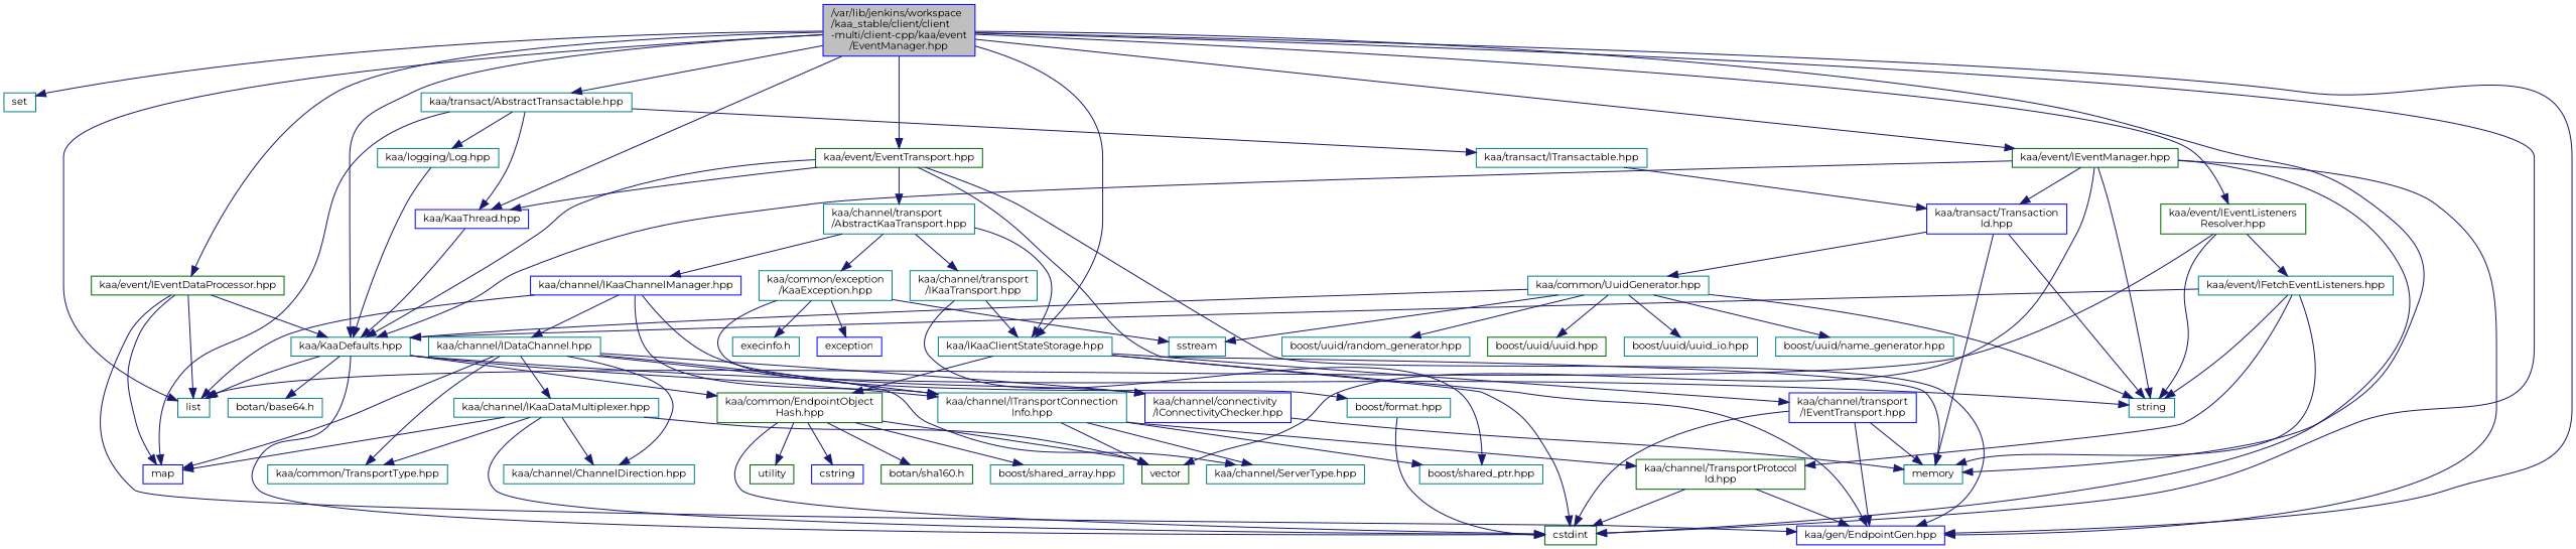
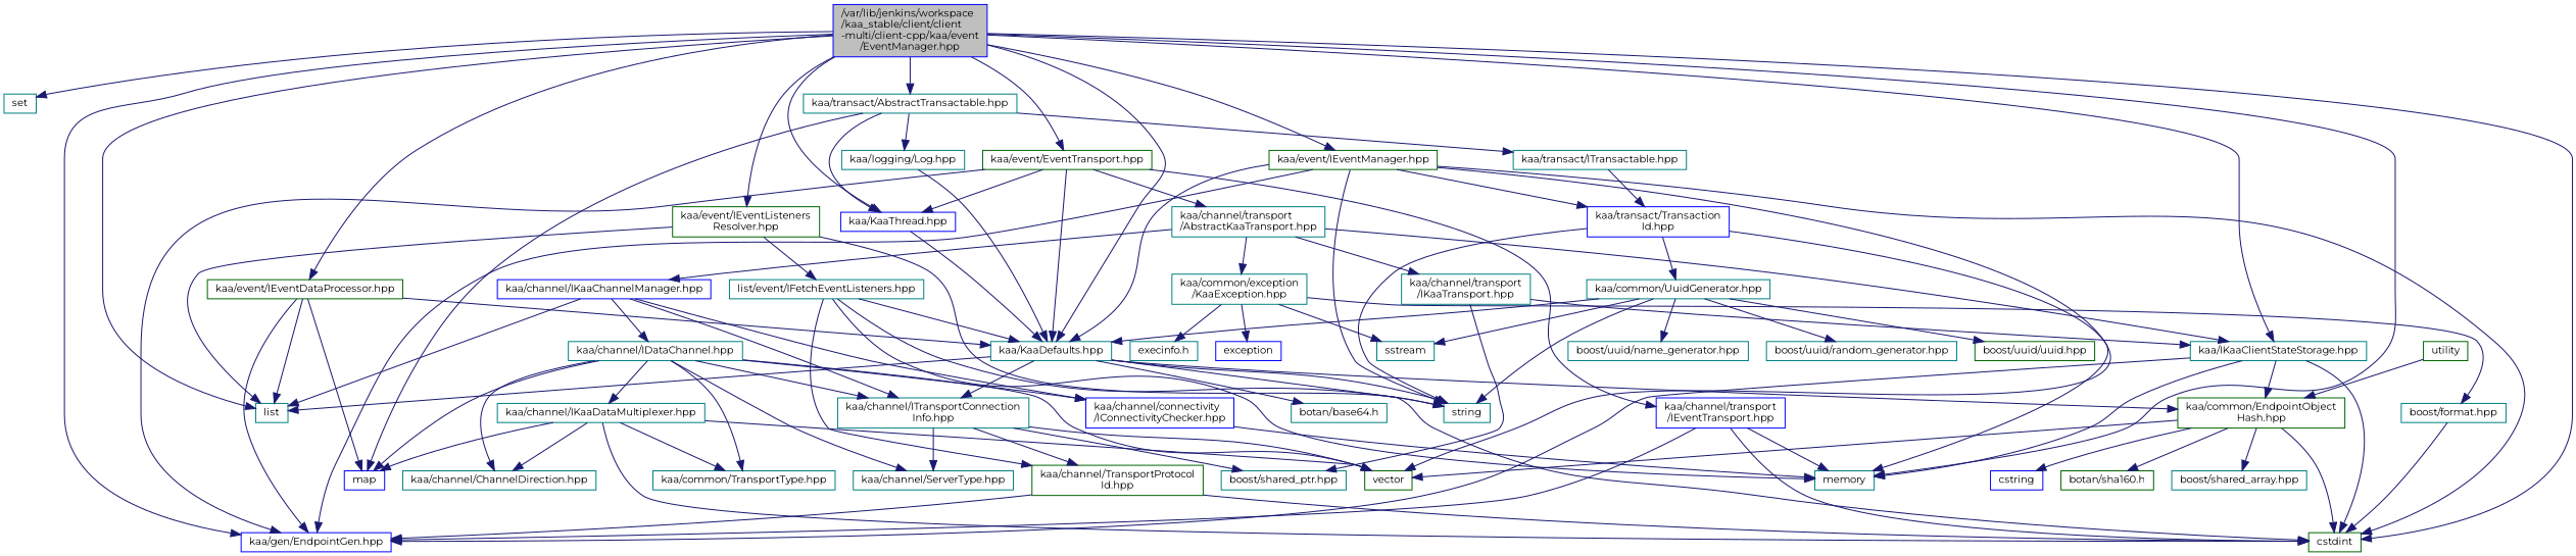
  digraph {
    fontname=Montserrat
    node [color=teal fontname=Montserrat fontsize=10 shape=record]
    edge [color=midnightblue fontname=Montserrat fontsize=10 labelfontname=FreeSans labelfontsize=10 style=solid]
    n1 [color=blue fillcolor=grey75 fontcolor=black height=0.2 label="/var/lib/jenkins/workspace\l/kaa_stable/client/client\l-multi/client-cpp/kaa/event\l/EventManager.hpp" style=filled width=0.4]
    n2 [height=0.2 label=set width=0.4]
    n3 [height=0.2 label=list width=0.4]
    n4 [color=darkgreen height=0.2 label=cstdint width=0.4]
    n5 [height=0.2 label=memory width=0.4]
    n6 [height=0.2 label="kaa/KaaDefaults.hpp" width=0.4]
    n7 [color=blue height=0.2 label="kaa/gen/EndpointGen.hpp" width=0.4]
    n8 [color=blue height=0.2 label="kaa/KaaThread.hpp" width=0.4]
    n9 [color=darkgreen height=0.2 label="kaa/event/IEventManager.hpp" width=0.4]
    n10 [color=darkgreen height=0.2 label="kaa/event/IEventListeners\lResolver.hpp" width=0.4]
    n11 [color=darkgreen height=0.2 label="kaa/event/EventTransport.hpp" width=0.4]
    n12 [height=0.2 label="kaa/IKaaClientStateStorage.hpp" width=0.4]
    n13 [color=darkgreen height=0.2 label="kaa/event/IEventDataProcessor.hpp" width=0.4]
    n14 [height=0.2 label="kaa/transact/AbstractTransactable.hpp" width=0.4]
    n15 [height=0.2 label=string width=0.4]
    n16 [height=0.2 label="botan/base64.h" width=0.4]
    n17 [color=darkgreen height=0.2 label="kaa/common/EndpointObject\lHash.hpp" width=0.4]
    n18 [height=0.2 label="kaa/channel/ITransportConnection\lInfo.hpp" width=0.4]
    n19 [color=darkgreen height=0.2 label=vector width=0.4]
    n20 [color=blue height=0.2 label="kaa/transact/Transaction\lId.hpp" width=0.4]
-   n21 [height=0.2 label="kaa/event/IFetchEventListeners.hpp" width=0.4]
+   n21 [height=0.2 label="list/event/IFetchEventListeners.hpp" width=0.4]
    n22 [color=blue height=0.2 label="kaa/channel/transport\l/IEventTransport.hpp" width=0.4]
    n23 [height=0.2 label="kaa/channel/transport\l/AbstractKaaTransport.hpp" width=0.4]
    n24 [color=blue height=0.2 label=map width=0.4]
    n25 [height=0.2 label="kaa/logging/Log.hpp" width=0.4]
    n26 [height=0.2 label="kaa/transact/ITransactable.hpp" width=0.4]
    n27 [color=darkgreen height=0.2 label=utility width=0.4]
    n28 [color=blue height=0.2 label=cstring width=0.4]
    n29 [color=darkgreen height=0.2 label="botan/sha160.h" width=0.4]
    n30 [height=0.2 label="boost/shared_array.hpp" width=0.4]
    n31 [height=0.2 label="boost/shared_ptr.hpp" width=0.4]
    n32 [height=0.2 label="kaa/channel/ServerType.hpp" width=0.4]
    n33 [color=darkgreen height=0.2 label="kaa/channel/TransportProtocol\lId.hpp" width=0.4]
    n34 [height=0.2 label="kaa/common/UuidGenerator.hpp" width=0.4]
    n35 [height=0.2 label=sstream width=0.4]
    n36 [color=darkgreen height=0.2 label="boost/uuid/uuid.hpp" width=0.4]
-   n37 [height=0.2 label="boost/uuid/uuid_io.hpp" width=0.4]
    n38 [height=0.2 label="boost/uuid/name_generator.hpp" width=0.4]
    n39 [height=0.2 label="boost/uuid/random_generator.hpp" width=0.4]
    n40 [height=0.2 label="kaa/channel/transport\l/IKaaTransport.hpp" width=0.4]
    n41 [color=blue height=0.2 label="kaa/channel/IKaaChannelManager.hpp" width=0.4]
    n42 [height=0.2 label="kaa/common/exception\l/KaaException.hpp" width=0.4]
    n43 [height=0.2 label="kaa/channel/IDataChannel.hpp" width=0.4]
    n44 [color=blue height=0.2 label="kaa/channel/connectivity\l/IConnectivityChecker.hpp" width=0.4]
    n45 [height=0.2 label="boost/format.hpp" width=0.4]
    n46 [color=blue height=0.2 label=exception width=0.4]
    n47 [height=0.2 label="execinfo.h" width=0.4]
    n48 [height=0.2 label="kaa/common/TransportType.hpp" width=0.4]
    n49 [height=0.2 label="kaa/channel/ChannelDirection.hpp" width=0.4]
    n50 [height=0.2 label="kaa/channel/IKaaDataMultiplexer.hpp" width=0.4]
    n1 -> n2
    n1 -> n3
    n1 -> n4
    n1 -> n5
    n1 -> n6
    n1 -> n7
    n1 -> n8
    n1 -> n9
    n1 -> n10
    n1 -> n11
    n1 -> n12
    n1 -> n13
    n1 -> n14
    n6 -> n3
    n6 -> n4
    n6 -> n15
    n6 -> n16
    n6 -> n17
    n6 -> n18
    n8 -> n6
    n9 -> n4
    n9 -> n6
    n9 -> n7
    n9 -> n15
    n9 -> n19
    n9 -> n20
    n10 -> n3
    n10 -> n15
    n10 -> n21
    n11 -> n6
    n11 -> n7
    n11 -> n8
    n11 -> n22
    n11 -> n23
    n12 -> n4
    n12 -> n5
    n12 -> n7
    n12 -> n17
    n13 -> n3
    n13 -> n6
    n13 -> n7
    n13 -> n24
    n14 -> n8
    n14 -> n24
    n14 -> n25
    n14 -> n26
    n17 -> n4
    n17 -> n19
-   n17 -> n27
+   n27 -> n17
    n17 -> n28
    n17 -> n29
    n17 -> n30
    n18 -> n19
    n18 -> n31
    n18 -> n32
    n18 -> n33
    n20 -> n5
    n20 -> n15
    n20 -> n34
    n21 -> n5
    n21 -> n6
    n21 -> n15
    n21 -> n33
    n22 -> n4
    n22 -> n5
    n22 -> n7
    n23 -> n12
    n23 -> n40
    n23 -> n41
    n23 -> n42
    n25 -> n6
    n26 -> n20
    n33 -> n4
    n33 -> n7
    n34 -> n6
    n34 -> n15
    n34 -> n35
    n34 -> n36
-   n34 -> n37
    n34 -> n38
    n34 -> n39
    n40 -> n12
    n40 -> n31
    n41 -> n3
    n41 -> n18
    n41 -> n43
    n41 -> n44
    n42 -> n35
    n42 -> n45
    n42 -> n46
    n42 -> n47
    n43 -> n18
+   n43 -> n19
    n43 -> n24
    n43 -> n32
    n43 -> n44
    n43 -> n48
    n43 -> n49
    n43 -> n50
    n44 -> n5
    n45 -> n4
    n50 -> n4
    n50 -> n19
    n50 -> n24
    n50 -> n48
    n50 -> n49
  }
